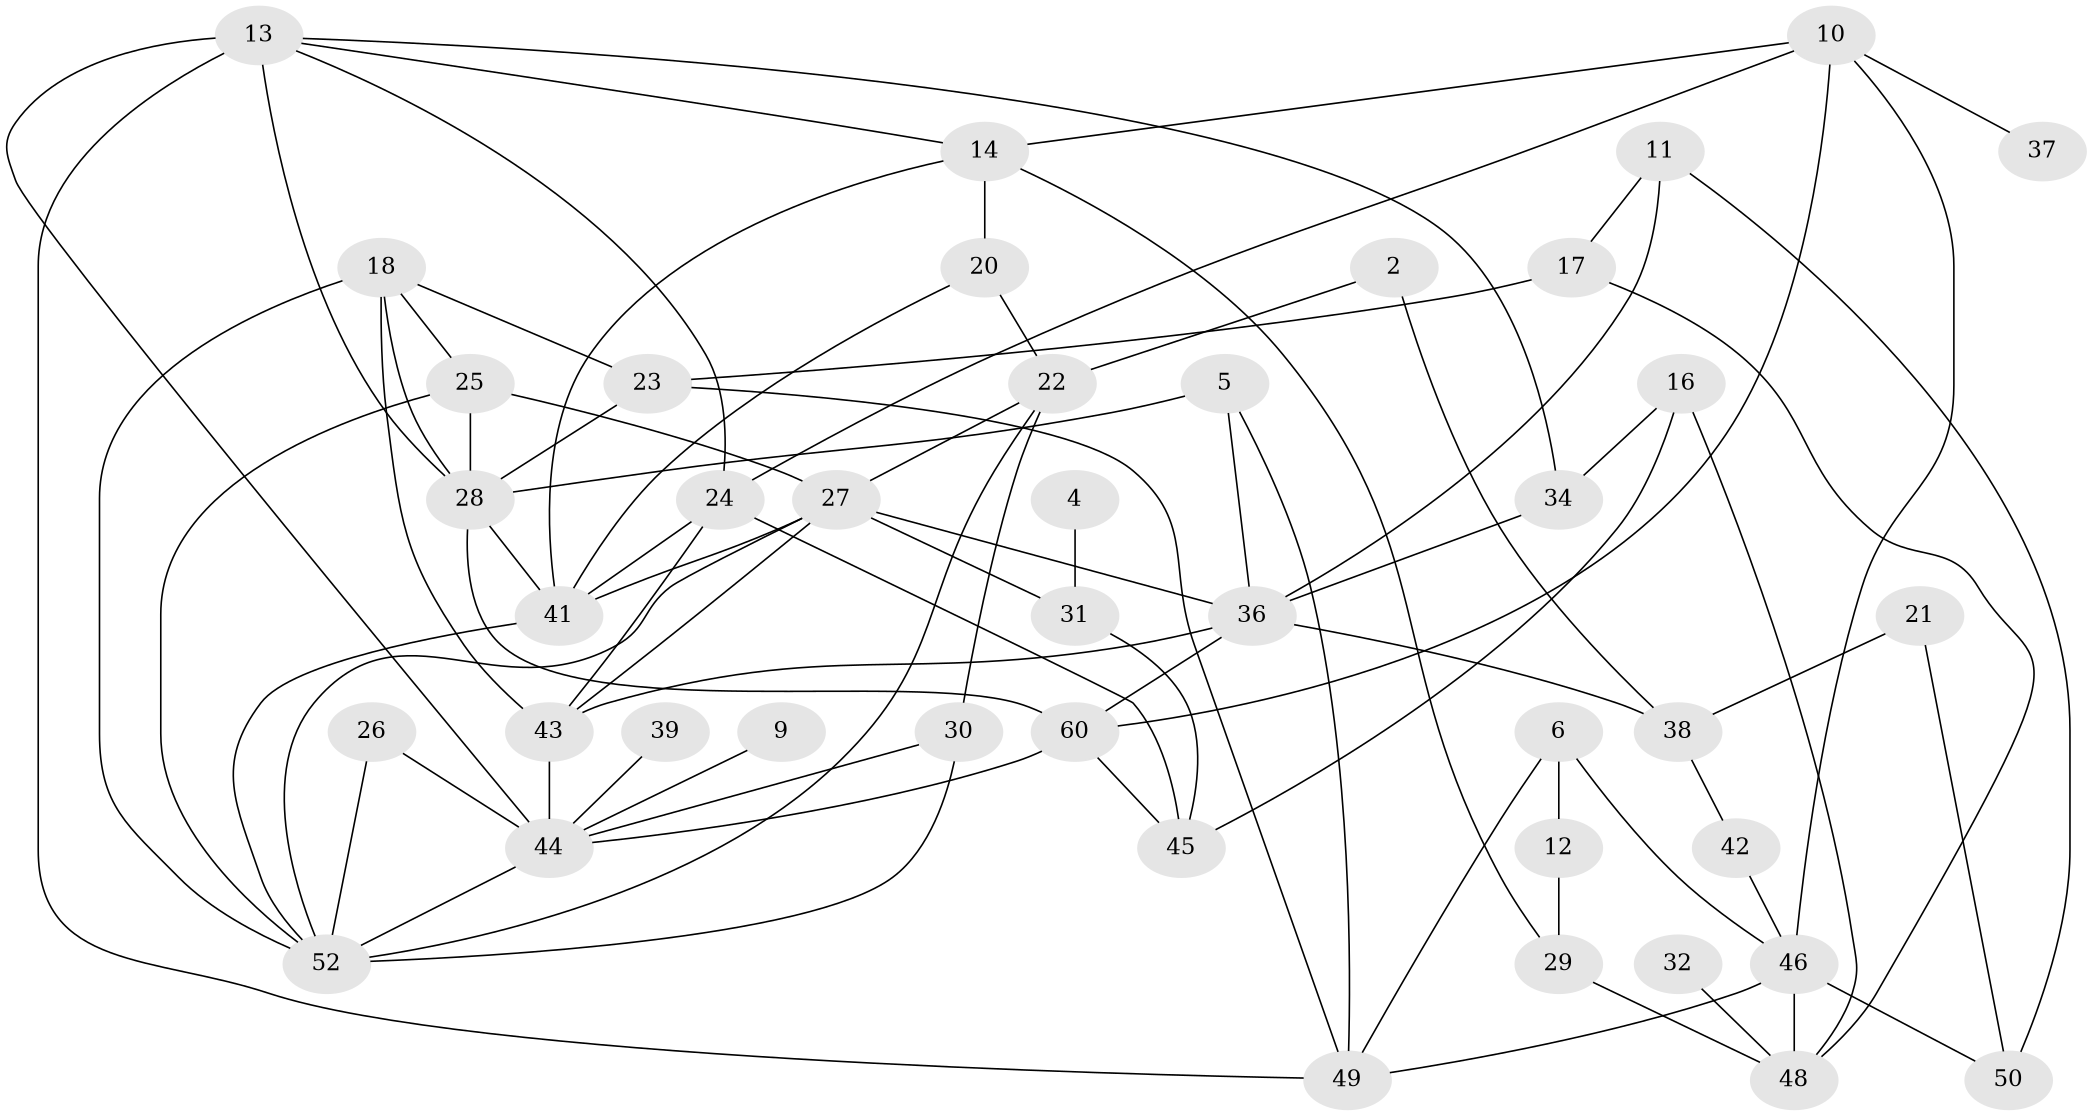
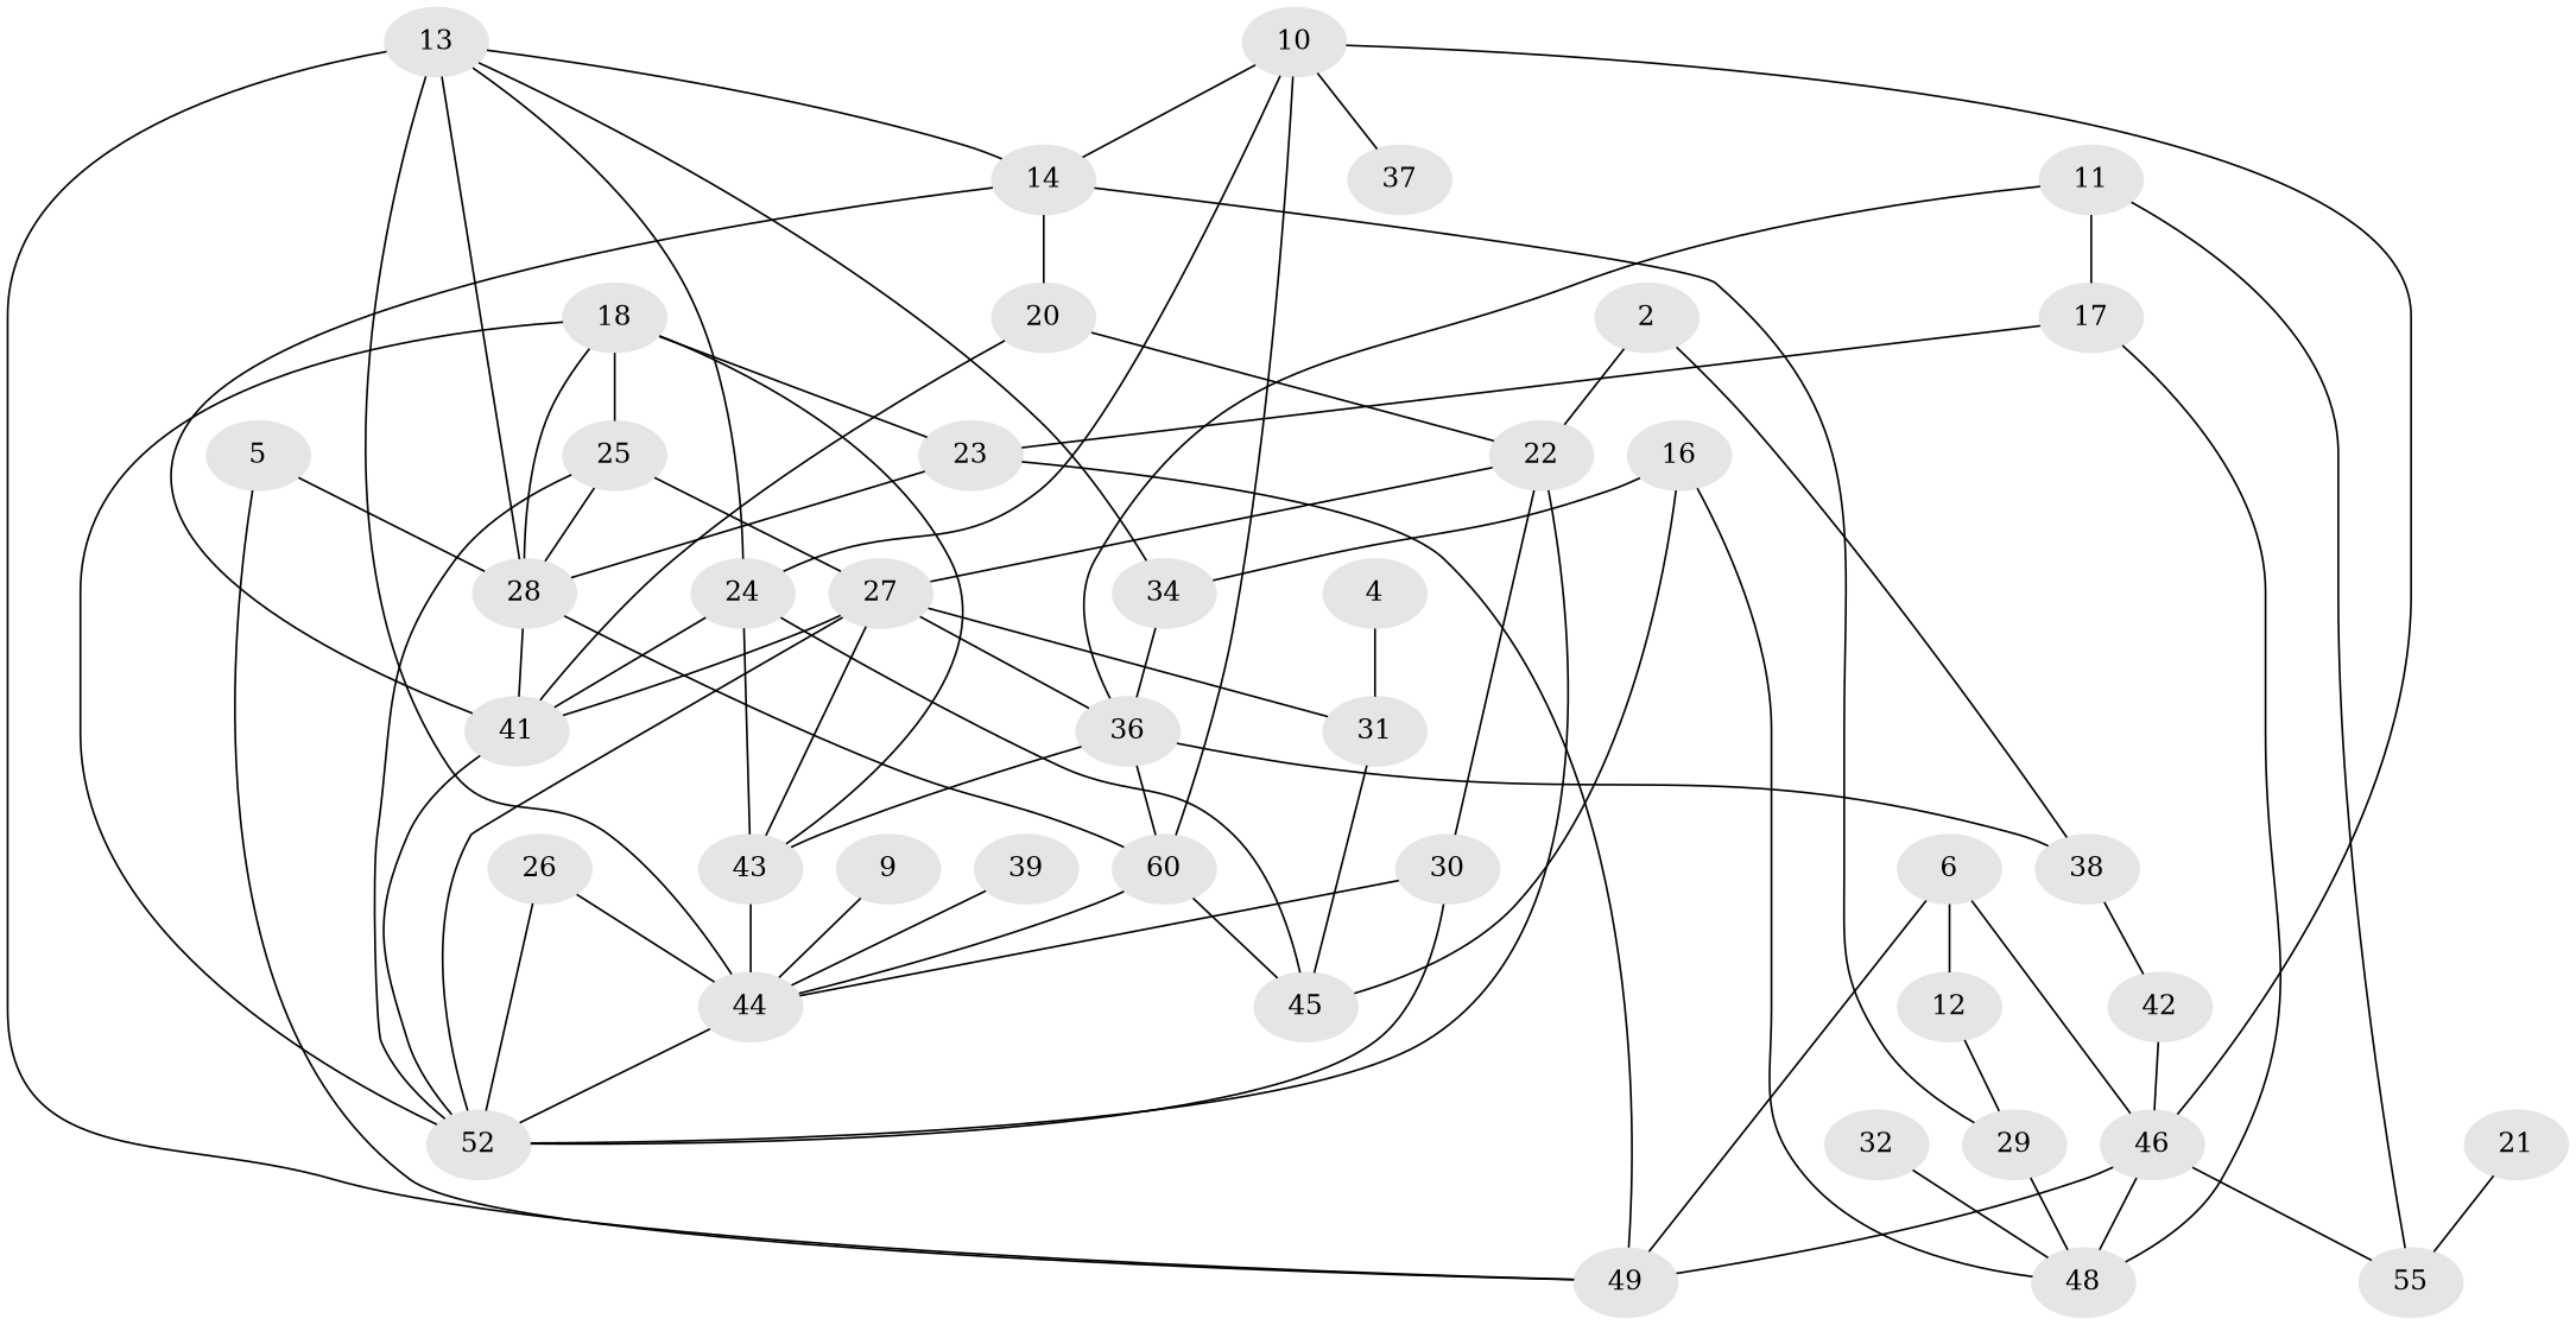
  graph {
    node [color=gray90 style=filled]
    edge [weight=1.0]
    2
    22
    38
    52
    27
    30
    42
    4
    31
    45
    5
    28
    36
    49
    n15 [label=60]
    41
    43
    6
    12
    46
    29
-   50
+   50 [label=55]
    48
    9
    44
    10
    14
    24
    37
    20
    11
    17
    16
    34
    23
    13
    18
    25
    21
    26
    32
    39
    2 -- 22
    2 -- 38
    22 -- 52
    22 -- 27
    22 -- 30
    38 -- 42
    27 -- 52
    27 -- 31
    27 -- 36
    27 -- 41
    27 -- 43
    30 -- 52
    30 -- 44
    42 -- 46
    4 -- 31
    31 -- 45
    5 -- 28
-   5 -- 36
    5 -- 49
    28 -- n15
    28 -- 41
    36 -- 38
    36 -- n15
    36 -- 43
    n15 -- 45
    n15 -- 44
    41 -- 52
    43 -- 44 [weight=2.0]
    6 -- 49
    6 -- 12
    6 -- 46
    12 -- 29
    46 -- 49
    46 -- 50
    46 -- 48 [weight=2.0]
    29 -- 48
    9 -- 44
    44 -- 52
    10 -- n15
    10 -- 46
    10 -- 14
    10 -- 24
    10 -- 37
    14 -- 41
    14 -- 29
    14 -- 20
    24 -- 45
    24 -- 41
    24 -- 43
    20 -- 22
    20 -- 41
    11 -- 36
    11 -- 50
    11 -- 17
    17 -- 48
    17 -- 23
    16 -- 45
    16 -- 48
    16 -- 34
    34 -- 36
    23 -- 28
    23 -- 49
    13 -- 28 [weight=2.0]
    13 -- 49
    13 -- 44
    13 -- 14
    13 -- 24
    13 -- 34
    18 -- 52
    18 -- 28
    18 -- 43
    18 -- 23
    18 -- 25
    25 -- 52
    25 -- 27
    25 -- 28
-   21 -- 38
    21 -- 50
    26 -- 52
    26 -- 44
    32 -- 48
    39 -- 44
  }
